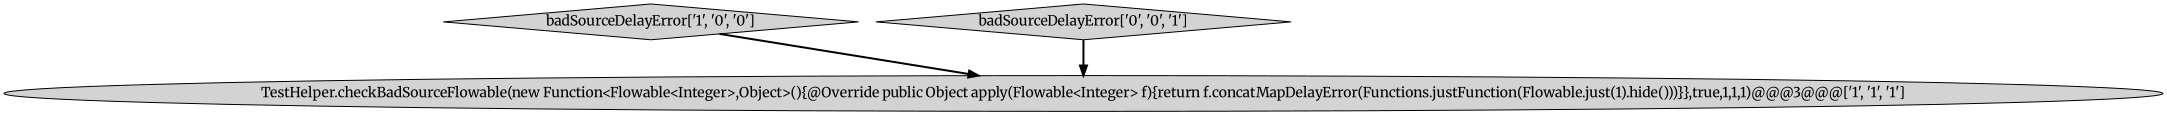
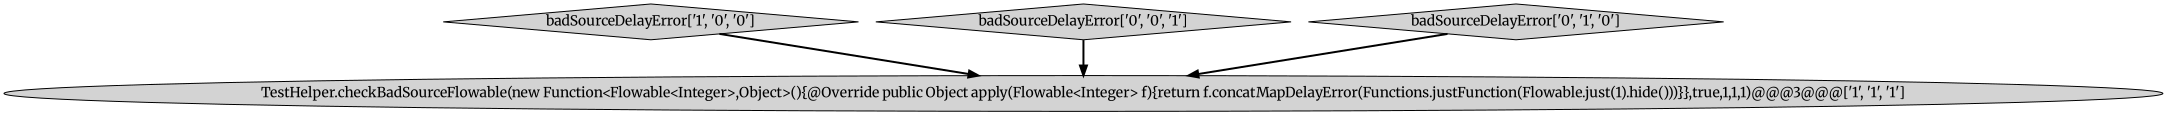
  digraph {
    fontname=Merriweather
    node [fillcolor=lightgray shape=diamond style=filled fontname=Merriweather]
    edge [style=bold fontname=Merriweather]
    n1 [label="TestHelper.checkBadSourceFlowable(new Function<Flowable<Integer>,Object>(){@Override public Object apply(Flowable<Integer> f){return f.concatMapDelayError(Functions.justFunction(Flowable.just(1).hide()))}},true,1,1,1)@@@3@@@['1', '1', '1']" shape=ellipse]
    n2 [label="badSourceDelayError['1', '0', '0']"]
    n3 [label="badSourceDelayError['0', '0', '1']"]
+   n4 [label="badSourceDelayError['0', '1', '0']"]
    n2 -> n1
    n3 -> n1
+   n4 -> n1
  }
